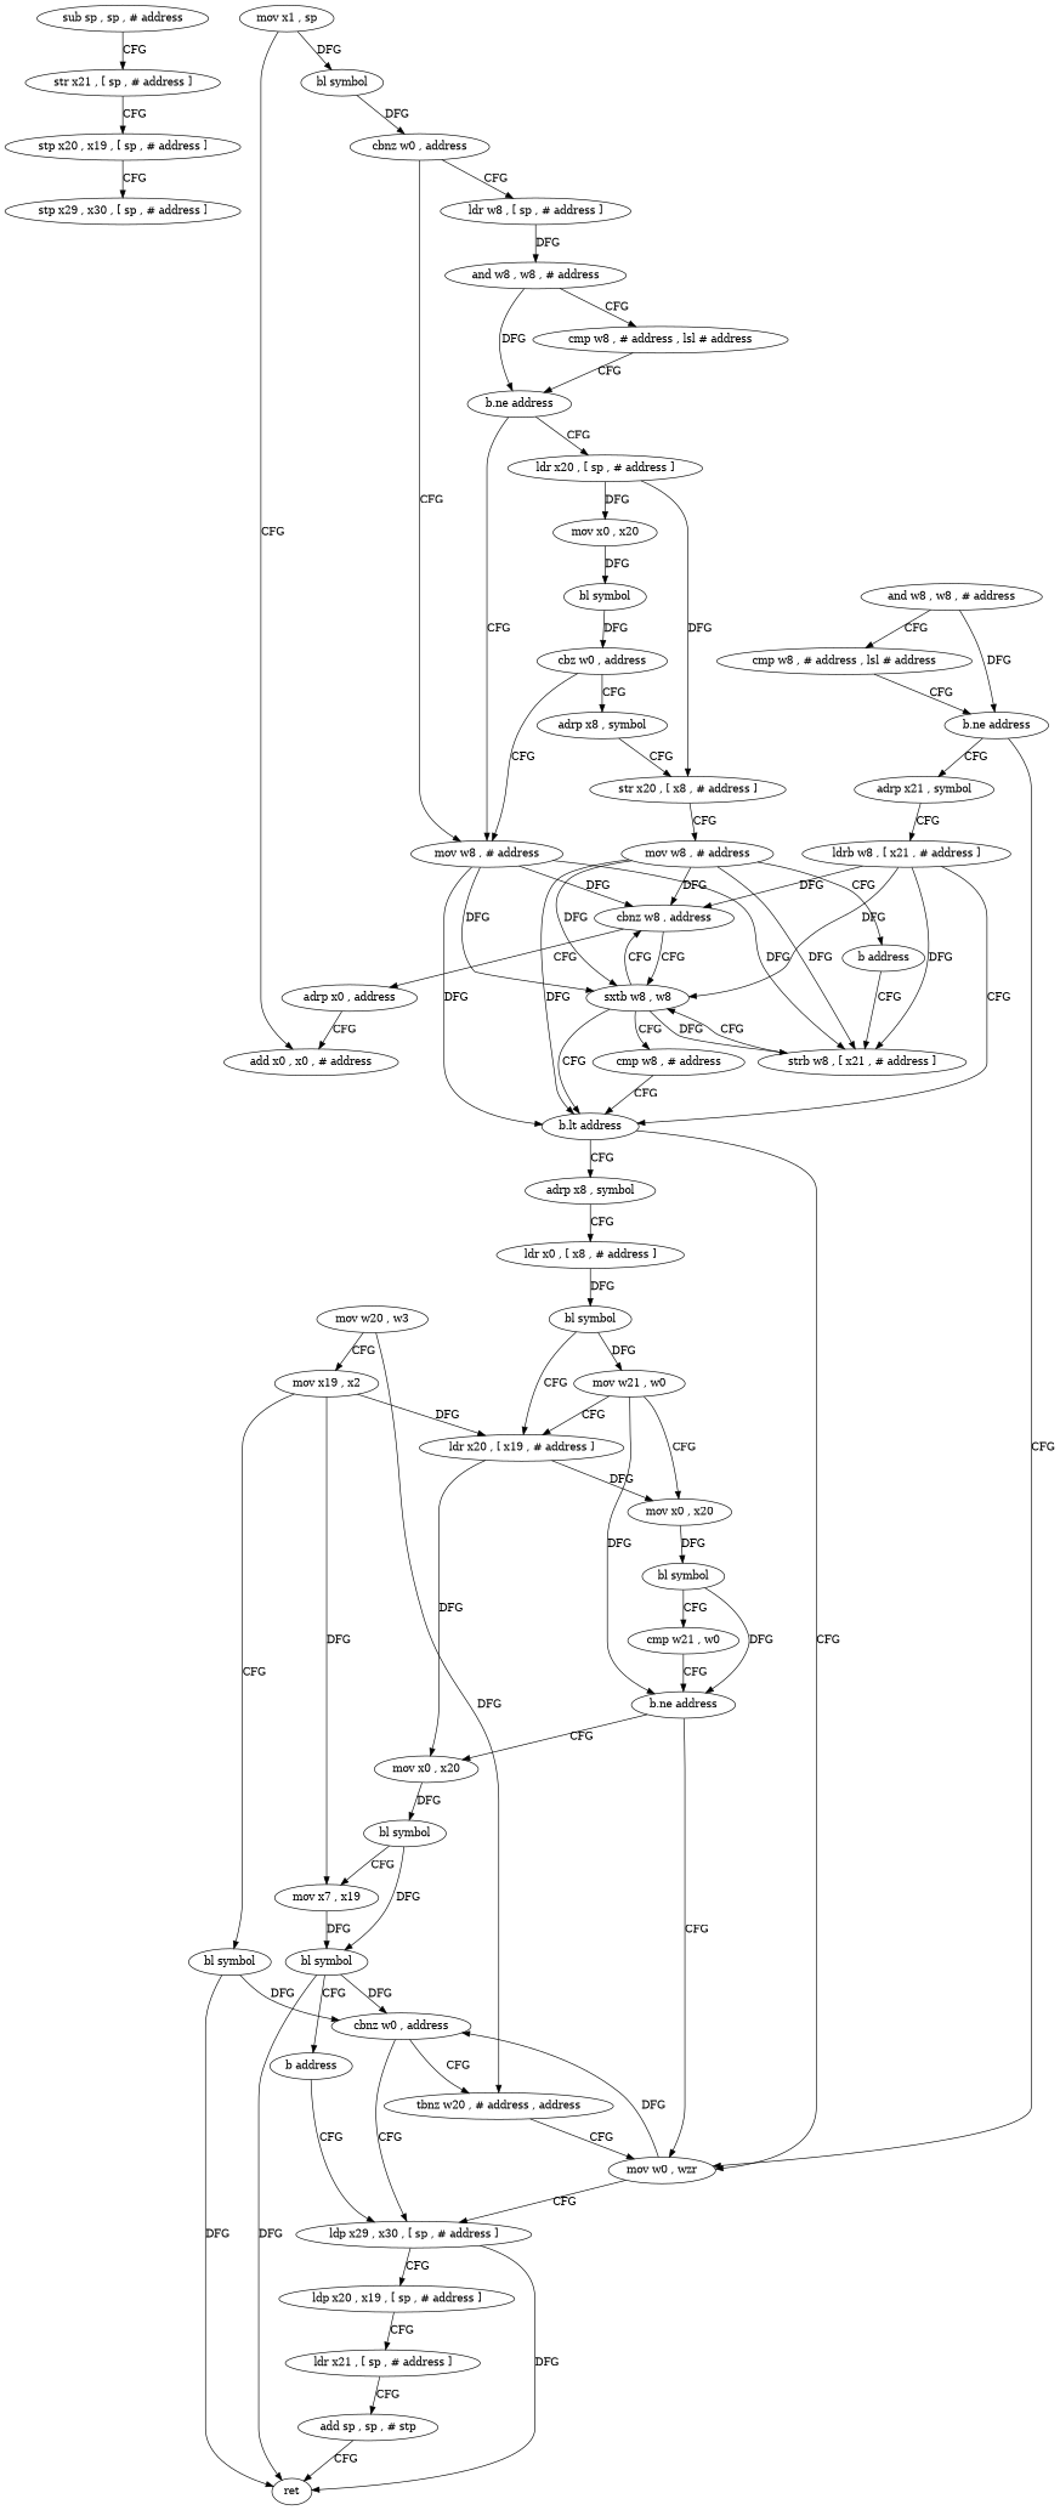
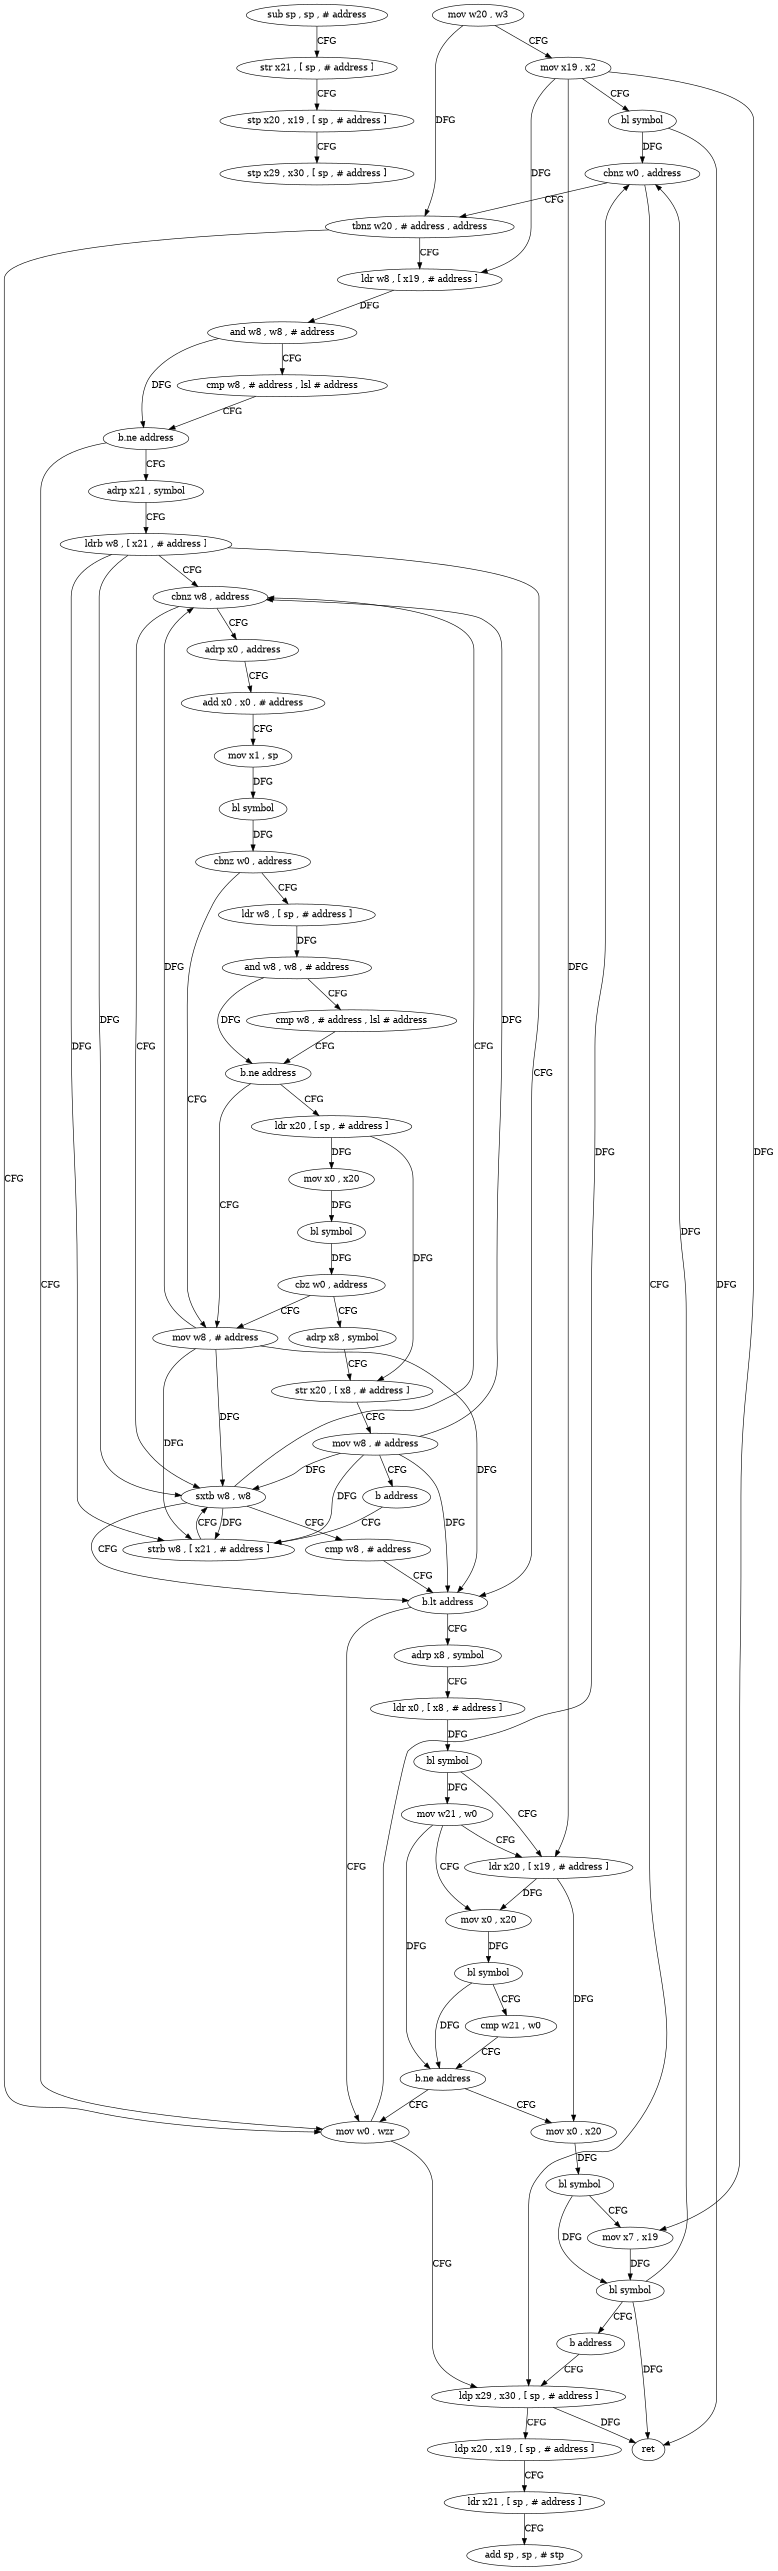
  digraph {
    n1 [label="sub sp , sp , # address"]
    n2 [label="str x21 , [ sp , # address ]"]
    n3 [label="stp x20 , x19 , [ sp , # address ]"]
    n4 [label="stp x29 , x30 , [ sp , # address ]"]
    n5 [label="mov w20 , w3"]
    n6 [label="mov x19 , x2"]
    n7 [label="tbnz w20 , # address , address"]
    n8 [label="bl symbol"]
+   n9 [label="ldr w8 , [ x19 , # address ]"]
    n10 [label="ldr x20 , [ x19 , # address ]"]
    n11 [label="mov x7 , x19"]
    n12 [label="mov w0 , wzr"]
    n13 [label="cbnz w0 , address"]
    n14 [label=ret]
    n15 [label="and w8 , w8 , # address"]
    n16 [label="mov x0 , x20"]
    n17 [label="mov x0 , x20"]
    n18 [label="bl symbol"]
    n19 [label="ldp x29 , x30 , [ sp , # address ]"]
    n20 [label="ldp x20 , x19 , [ sp , # address ]"]
    n21 [label="ldr x21 , [ sp , # address ]"]
    n22 [label="add sp , sp , # stp"]
    n23 [label="cmp w8 , # address , lsl # address"]
    n24 [label="b.ne address"]
    n25 [label="adrp x21 , symbol"]
    n26 [label="ldrb w8 , [ x21 , # address ]"]
    n27 [label="cbnz w8 , address"]
    n28 [label="sxtb w8 , w8"]
    n29 [label="b.lt address"]
    n30 [label="strb w8 , [ x21 , # address ]"]
    n31 [label="adrp x0 , address"]
    n32 [label="cmp w8 , # address"]
    n33 [label="adrp x8 , symbol"]
    n34 [label="add x0 , x0 , # address"]
    n35 [label="mov x1 , sp"]
    n36 [label="ldr x0 , [ x8 , # address ]"]
    n37 [label="bl symbol"]
    n38 [label="bl symbol"]
    n39 [label="cbnz w0 , address"]
    n40 [label="mov w8 , # address"]
    n41 [label="ldr w8 , [ sp , # address ]"]
    n42 [label="and w8 , w8 , # address"]
    n43 [label="cmp w8 , # address , lsl # address"]
    n44 [label="b.ne address"]
    n45 [label="mov w21 , w0"]
    n46 [label="b.ne address"]
    n47 [label="bl symbol"]
    n48 [label="bl symbol"]
    n49 [label="cmp w21 , w0"]
    n50 [label="ldr x20 , [ sp , # address ]"]
    n51 [label="mov x0 , x20"]
    n52 [label="str x20 , [ x8 , # address ]"]
    n53 [label="bl symbol"]
    n54 [label="mov w8 , # address"]
    n55 [label="b address"]
    n56 [label="cbz w0 , address"]
    n57 [label="adrp x8 , symbol"]
    n58 [label="b address"]
    n1 -> n2 [label=CFG]
    n2 -> n3 [label=CFG]
    n3 -> n4 [label=CFG]
    n5 -> n6 [label=CFG]
    n5 -> n7 [label=DFG]
    n6 -> n8 [label=CFG]
+   n6 -> n9 [label=DFG]
    n6 -> n10 [label=DFG]
    n6 -> n11 [label=DFG]
+   n7 -> n9 [label=CFG]
    n7 -> n12 [label=CFG]
    n8 -> n13 [label=DFG]
    n8 -> n14 [label=DFG]
+   n9 -> n15 [label=DFG]
    n10 -> n16 [label=DFG]
    n10 -> n17 [label=DFG]
    n11 -> n18 [label=DFG]
    n12 -> n13 [label=DFG]
    n12 -> n19 [label=CFG]
    n13 -> n7 [label=CFG]
    n13 -> n19 [label=CFG]
    n15 -> n23 [label=CFG]
    n15 -> n24 [label=DFG]
    n16 -> n47 [label=DFG]
    n17 -> n48 [label=DFG]
    n18 -> n13 [label=DFG]
    n18 -> n14 [label=DFG]
    n18 -> n55 [label=CFG]
    n19 -> n14 [label=DFG]
    n19 -> n20 [label=CFG]
    n20 -> n21 [label=CFG]
    n21 -> n22 [label=CFG]
-   n22 -> n14 [label=CFG]
    n23 -> n24 [label=CFG]
    n24 -> n12 [label=CFG]
    n24 -> n25 [label=CFG]
    n25 -> n26 [label=CFG]
-   n26 -> n27 [label=DFG]
+   n26 -> n27 [label=CFG]
    n26 -> n28 [label=DFG]
    n26 -> n29 [label=CFG]
    n26 -> n30 [label=DFG]
    n27 -> n28 [label=CFG]
    n27 -> n31 [label=CFG]
    n28 -> n27 [label=CFG]
    n28 -> n29 [label=CFG]
    n28 -> n30 [label=DFG]
    n28 -> n32 [label=CFG]
    n29 -> n12 [label=CFG]
    n29 -> n33 [label=CFG]
    n30 -> n28 [label=CFG]
    n31 -> n34 [label=CFG]
    n32 -> n29 [label=CFG]
    n33 -> n36 [label=CFG]
-   n35 -> n34 [label=CFG]
+   n34 -> n35 [label=CFG]
    n35 -> n38 [label=DFG]
    n36 -> n37 [label=DFG]
    n37 -> n10 [label=CFG]
    n37 -> n45 [label=DFG]
    n38 -> n39 [label=DFG]
    n39 -> n40 [label=CFG]
    n39 -> n41 [label=CFG]
    n40 -> n27 [label=DFG]
    n40 -> n28 [label=DFG]
    n40 -> n29 [label=DFG]
    n40 -> n30 [label=DFG]
    n41 -> n42 [label=DFG]
    n42 -> n43 [label=CFG]
    n42 -> n44 [label=DFG]
    n43 -> n44 [label=CFG]
    n44 -> n40 [label=CFG]
    n44 -> n50 [label=CFG]
    n45 -> n10 [label=CFG]
    n45 -> n16 [label=CFG]
    n45 -> n46 [label=DFG]
    n46 -> n12 [label=CFG]
    n46 -> n17 [label=CFG]
    n47 -> n46 [label=DFG]
    n47 -> n49 [label=CFG]
    n48 -> n11 [label=CFG]
    n48 -> n18 [label=DFG]
    n49 -> n46 [label=CFG]
    n50 -> n51 [label=DFG]
    n50 -> n52 [label=DFG]
    n51 -> n53 [label=DFG]
    n52 -> n54 [label=CFG]
    n53 -> n56 [label=DFG]
    n54 -> n27 [label=DFG]
    n54 -> n28 [label=DFG]
    n54 -> n29 [label=DFG]
    n54 -> n30 [label=DFG]
    n54 -> n58 [label=CFG]
    n55 -> n19 [label=CFG]
    n56 -> n40 [label=CFG]
    n56 -> n57 [label=CFG]
    n57 -> n52 [label=CFG]
    n58 -> n30 [label=CFG]
  }
